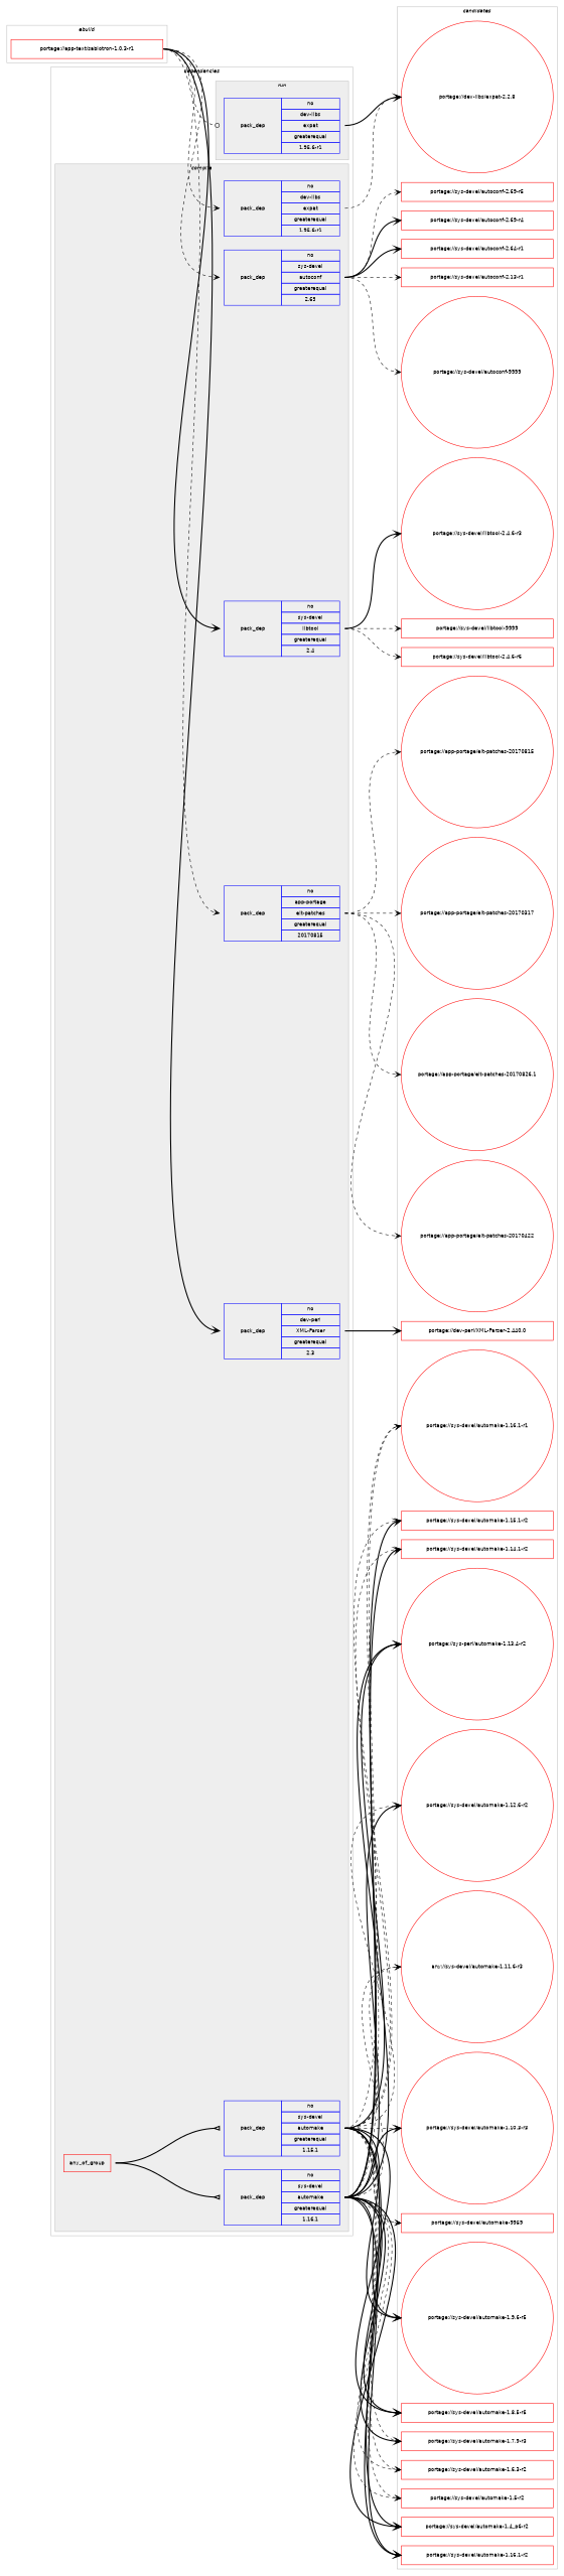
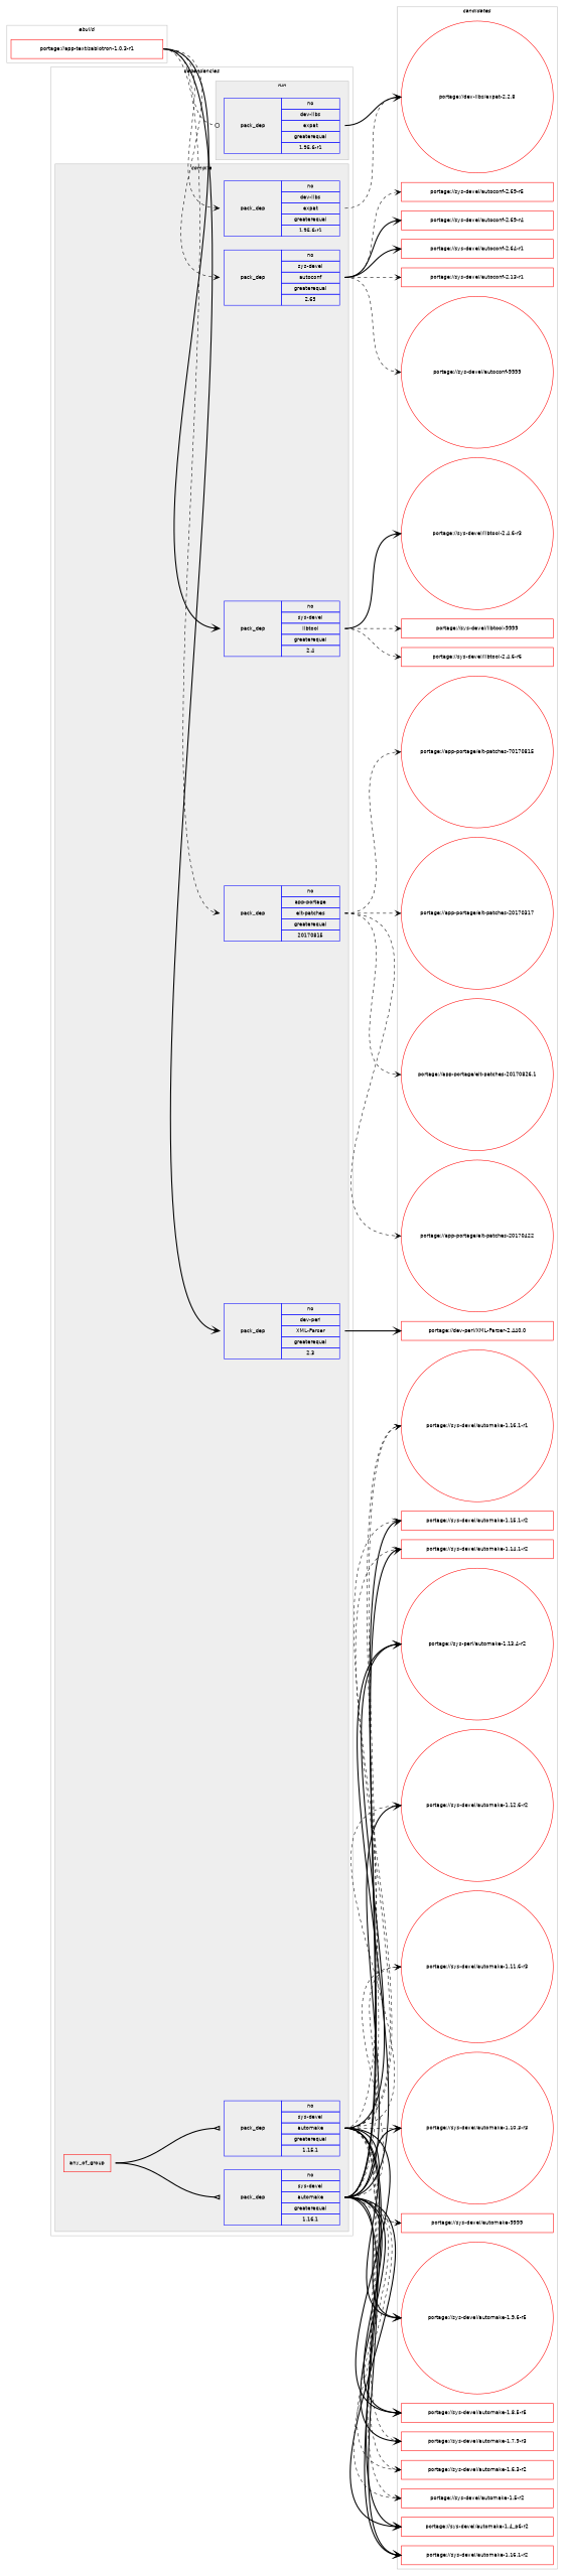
  digraph {
    compound=true
    concentrate=true
    fontname=Helvetica
    fontsize=10
    newrank=true
    rankdir=LR
    ranksep=1.5
    node [color=red fontname=Helvetica fontsize=10 shape=box]
    edge [arrowhead=vee headport=w style=dashed tailport=e weight=100]
    n1 [label="portage://app-text/sablotron-1.0.3-r1" width=4]
    n2 [color=blue label=<<TABLE BORDER="0" CELLBORDER="1" CELLSPACING="0" CELLPADDING="4" WIDTH="220"><TR><TD ROWSPAN="6" CELLPADDING="30">pack_dep</TD></TR><TR><TD WIDTH="110">no</TD></TR><TR><TD>sys-devel</TD></TR><TR><TD>automake</TD></TR><TR><TD>greaterequal</TD></TR><TR><TD>1.16.1</TD></TR></TABLE>> shape=none]
    n3 [color=blue label=<<TABLE BORDER="0" CELLBORDER="1" CELLSPACING="0" CELLPADDING="4" WIDTH="220"><TR><TD ROWSPAN="6" CELLPADDING="30">pack_dep</TD></TR><TR><TD WIDTH="110">no</TD></TR><TR><TD>sys-devel</TD></TR><TR><TD>automake</TD></TR><TR><TD>greaterequal</TD></TR><TR><TD>1.15.1</TD></TR></TABLE>> shape=none]
    n4 [label=<<TABLE BORDER="0" CELLBORDER="1" CELLSPACING="0" CELLPADDING="4"><TR><TD CELLPADDING="10">any_of_group</TD></TR></TABLE>> shape=none]
    n5 [color=blue label=<<TABLE BORDER="0" CELLBORDER="1" CELLSPACING="0" CELLPADDING="4" WIDTH="220"><TR><TD ROWSPAN="6" CELLPADDING="30">pack_dep</TD></TR><TR><TD WIDTH="110">no</TD></TR><TR><TD>app-portage</TD></TR><TR><TD>elt-patches</TD></TR><TR><TD>greaterequal</TD></TR><TR><TD>20170815</TD></TR></TABLE>> shape=none]
    n6 [color=blue label=<<TABLE BORDER="0" CELLBORDER="1" CELLSPACING="0" CELLPADDING="4" WIDTH="220"><TR><TD ROWSPAN="6" CELLPADDING="30">pack_dep</TD></TR><TR><TD WIDTH="110">no</TD></TR><TR><TD>dev-libs</TD></TR><TR><TD>expat</TD></TR><TR><TD>greaterequal</TD></TR><TR><TD>1.95.6-r1</TD></TR></TABLE>> shape=none]
    n7 [color=blue label=<<TABLE BORDER="0" CELLBORDER="1" CELLSPACING="0" CELLPADDING="4" WIDTH="220"><TR><TD ROWSPAN="6" CELLPADDING="30">pack_dep</TD></TR><TR><TD WIDTH="110">no</TD></TR><TR><TD>dev-perl</TD></TR><TR><TD>XML-Parser</TD></TR><TR><TD>greaterequal</TD></TR><TR><TD>2.3</TD></TR></TABLE>> shape=none]
    n8 [color=blue label=<<TABLE BORDER="0" CELLBORDER="1" CELLSPACING="0" CELLPADDING="4" WIDTH="220"><TR><TD ROWSPAN="6" CELLPADDING="30">pack_dep</TD></TR><TR><TD WIDTH="110">no</TD></TR><TR><TD>sys-devel</TD></TR><TR><TD>autoconf</TD></TR><TR><TD>greaterequal</TD></TR><TR><TD>2.69</TD></TR></TABLE>> shape=none]
    n9 [color=blue label=<<TABLE BORDER="0" CELLBORDER="1" CELLSPACING="0" CELLPADDING="4" WIDTH="220"><TR><TD ROWSPAN="6" CELLPADDING="30">pack_dep</TD></TR><TR><TD WIDTH="110">no</TD></TR><TR><TD>sys-devel</TD></TR><TR><TD>libtool</TD></TR><TR><TD>greaterequal</TD></TR><TR><TD>2.4</TD></TR></TABLE>> shape=none]
    n10 [color=blue label=<<TABLE BORDER="0" CELLBORDER="1" CELLSPACING="0" CELLPADDING="4" WIDTH="220"><TR><TD ROWSPAN="6" CELLPADDING="30">pack_dep</TD></TR><TR><TD WIDTH="110">no</TD></TR><TR><TD>dev-libs</TD></TR><TR><TD>expat</TD></TR><TR><TD>greaterequal</TD></TR><TR><TD>1.95.6-r1</TD></TR></TABLE>> shape=none]
-   n11 [label="portage://sys-devel/automake-9959" width=4]
+   n11 [label="portage://sys-devel/automake-9999" width=4]
    n12 [label="portage://sys-devel/automake-1.9.6-r5" shape=circle width=4]
    n13 [label="portage://sys-devel/automake-1.8.5-r5" width=4]
    n14 [label="portage://sys-devel/automake-1.7.9-r3" width=4]
    n15 [label="portage://sys-devel/automake-1.6.3-r2" width=4]
    n16 [label="portage://sys-devel/automake-1.5-r2" width=4]
    n17 [label="portage://sys-devel/automake-1.4_p6-r2" width=4]
    n18 [label="portage://sys-devel/automake-1.16.1-r2" width=4]
    n19 [label="portage://sys-devel/automake-1.16.1-r1" shape=circle width=4]
    n20 [label="portage://sys-devel/automake-1.15.1-r2" width=4]
    n21 [label="portage://sys-devel/automake-1.14.1-r2" width=4]
    n22 [label="portage://sys-perl/automake-1.13.4-r2" shape=circle width=4]
    n23 [label="portage://sys-devel/automake-1.12.6-r2" shape=circle width=4]
-   n24 [label="any://sys-devel/automake-1.11.6-r3" shape=circle width=4]
+   n24 [label="portage://sys-devel/automake-1.11.6-r3" shape=circle width=4]
    n25 [label="portage://sys-devel/automake-1.10.3-r3" shape=circle width=4]
    n26 [label="portage://app-portage/elt-patches-20170826.1" shape=circle width=4]
-   n27 [label="portage://app-portage/elt-patches-20170815" shape=circle width=4]
+   n27 [label="portage://app-portage/elt-patches-70170815" shape=circle width=4]
    n28 [label="portage://app-portage/elt-patches-20170422" shape=circle width=4]
    n29 [label="portage://app-portage/elt-patches-20170317" shape=circle width=4]
    n30 [label="portage://dev-libs/expat-2.2.8" shape=circle width=4]
    n31 [label="portage://dev-perl/XML-Parser-2.440.0" width=4]
    n32 [label="portage://sys-devel/autoconf-9999" shape=circle width=4]
    n33 [label="portage://sys-devel/autoconf-2.69-r5" width=4]
    n34 [label="portage://sys-devel/autoconf-2.69-r4" width=4]
    n35 [label="portage://sys-devel/autoconf-2.64-r1" width=4]
    n36 [label="portage://sys-devel/autoconf-2.13-r1" width=4]
    n37 [label="portage://sys-devel/libtool-9999" width=4]
    n38 [label="portage://sys-devel/libtool-2.4.6-r6" width=4]
    n39 [label="portage://sys-devel/libtool-2.4.6-r3" shape=circle width=4]
    subgraph cluster_1 {
      color=gray
      label=<<i>ebuild</i>>
      n1
    }
    subgraph cluster_2 {
      color=gray
      label=<<i>dependencies</i>>
      subgraph cluster_3 {
        color=gray
        fillcolor="#eeeeee"
        label=<<i>compile</i>>
        style=filled
        subgraph sub_4 {
          color=gray
          fillcolor="#eeeeee"
          label=<<i>compile</i>>
          style=filled
          n4
          subgraph sub_5 {
            color=gray
            fillcolor="#eeeeee"
            label=<<i>compile</i>>
            style=filled
            n2
          }
          subgraph sub_6 {
            color=gray
            fillcolor="#eeeeee"
            label=<<i>compile</i>>
            style=filled
            n3
          }
        }
        subgraph sub_7 {
          color=gray
          fillcolor="#eeeeee"
          label=<<i>compile</i>>
          style=filled
          n5
        }
        subgraph sub_8 {
          color=gray
          fillcolor="#eeeeee"
          label=<<i>compile</i>>
          style=filled
          n6
        }
        subgraph sub_9 {
          color=gray
          fillcolor="#eeeeee"
          label=<<i>compile</i>>
          style=filled
          n7
        }
        subgraph sub_10 {
          color=gray
          fillcolor="#eeeeee"
          label=<<i>compile</i>>
          style=filled
          n8
        }
        subgraph sub_11 {
          color=gray
          fillcolor="#eeeeee"
          label=<<i>compile</i>>
          style=filled
          n9
        }
      }
      subgraph cluster_12 {
        color=gray
        fillcolor="#eeeeee"
        label=<<i>compile and run</i>>
        style=filled
      }
      subgraph cluster_13 {
        color=gray
        fillcolor="#eeeeee"
        label=<<i>run</i>>
        style=filled
        subgraph sub_14 {
          color=gray
          fillcolor="#eeeeee"
          label=<<i>run</i>>
          style=filled
          n10
        }
      }
    }
    subgraph cluster_15 {
      color=gray
      label=<<i>candidates</i>>
      rank=same
      subgraph sub_16 {
        color=black
        label=<<i>candidates</i>>
        nodesep=1
        rank=same
        n11
        n12
        n13
        n14
        n15
        n16
        n17
        n18
        n19
        n20
        n21
        n22
        n23
        n24
        n25
      }
      subgraph sub_17 {
        color=black
        label=<<i>candidates</i>>
        nodesep=1
        rank=same
        n11
        n12
        n13
        n14
        n15
        n16
        n17
        n18
        n19
        n20
        n21
        n22
        n23
        n24
        n25
      }
      subgraph sub_18 {
        color=black
        label=<<i>candidates</i>>
        nodesep=1
        rank=same
        n26
        n27
        n28
        n29
      }
      subgraph sub_19 {
        color=black
        label=<<i>candidates</i>>
        nodesep=1
        rank=same
        n30
      }
      subgraph sub_20 {
        color=black
        label=<<i>candidates</i>>
        nodesep=1
        rank=same
        n31
      }
      subgraph sub_21 {
        color=black
        label=<<i>candidates</i>>
        nodesep=1
        rank=same
        n32
        n33
        n34
        n35
        n36
      }
      subgraph sub_22 {
        color=black
        label=<<i>candidates</i>>
        nodesep=1
        rank=same
        n37
        n38
        n39
      }
      subgraph sub_23 {
        color=black
        label=<<i>candidates</i>>
        nodesep=1
        rank=same
        n30
      }
    }
    n1 -> n5 [weight=20]
    n1 -> n6 [weight=20]
    n1 -> n7 [style=bold weight=20]
    n1 -> n8 [weight=20]
    n1 -> n9 [style=bold weight=20]
    n1 -> n10 [arrowhead=odot weight=20]
    n2 -> n11
    n2 -> n12 [style=bold]
    n2 -> n13 [style=bold]
    n2 -> n14 [style=bold]
    n2 -> n15
    n2 -> n16
    n2 -> n17 [style=bold]
    n2 -> n18 [style=bold]
    n2 -> n19
    n2 -> n20 [style=bold]
    n2 -> n21 [style=bold]
    n2 -> n22 [style=bold]
    n2 -> n23 [style=bold]
    n2 -> n24
    n2 -> n25 [style=bold]
    n3 -> n11
    n3 -> n12 [style=bold]
    n3 -> n13 [style=bold]
    n3 -> n14
    n3 -> n15
    n3 -> n16
    n3 -> n17 [style=bold]
    n3 -> n18 [style=bold]
    n3 -> n19
    n3 -> n20
    n3 -> n21
    n3 -> n22 [style=bold]
    n3 -> n23
    n3 -> n24
    n3 -> n25
    n4 -> n2 [arrowhead=oinv style=bold weight=20]
    n4 -> n3 [arrowhead=oinv style=bold weight=20]
    n5 -> n26
    n5 -> n27
    n5 -> n28
    n5 -> n29
    n6 -> n30
    n7 -> n31 [style=bold]
    n8 -> n32
    n8 -> n33
    n8 -> n34 [style=bold]
    n8 -> n35 [style=bold]
    n8 -> n36
    n9 -> n37
    n9 -> n38
    n9 -> n39 [style=bold]
    n10 -> n30 [style=bold]
  }
